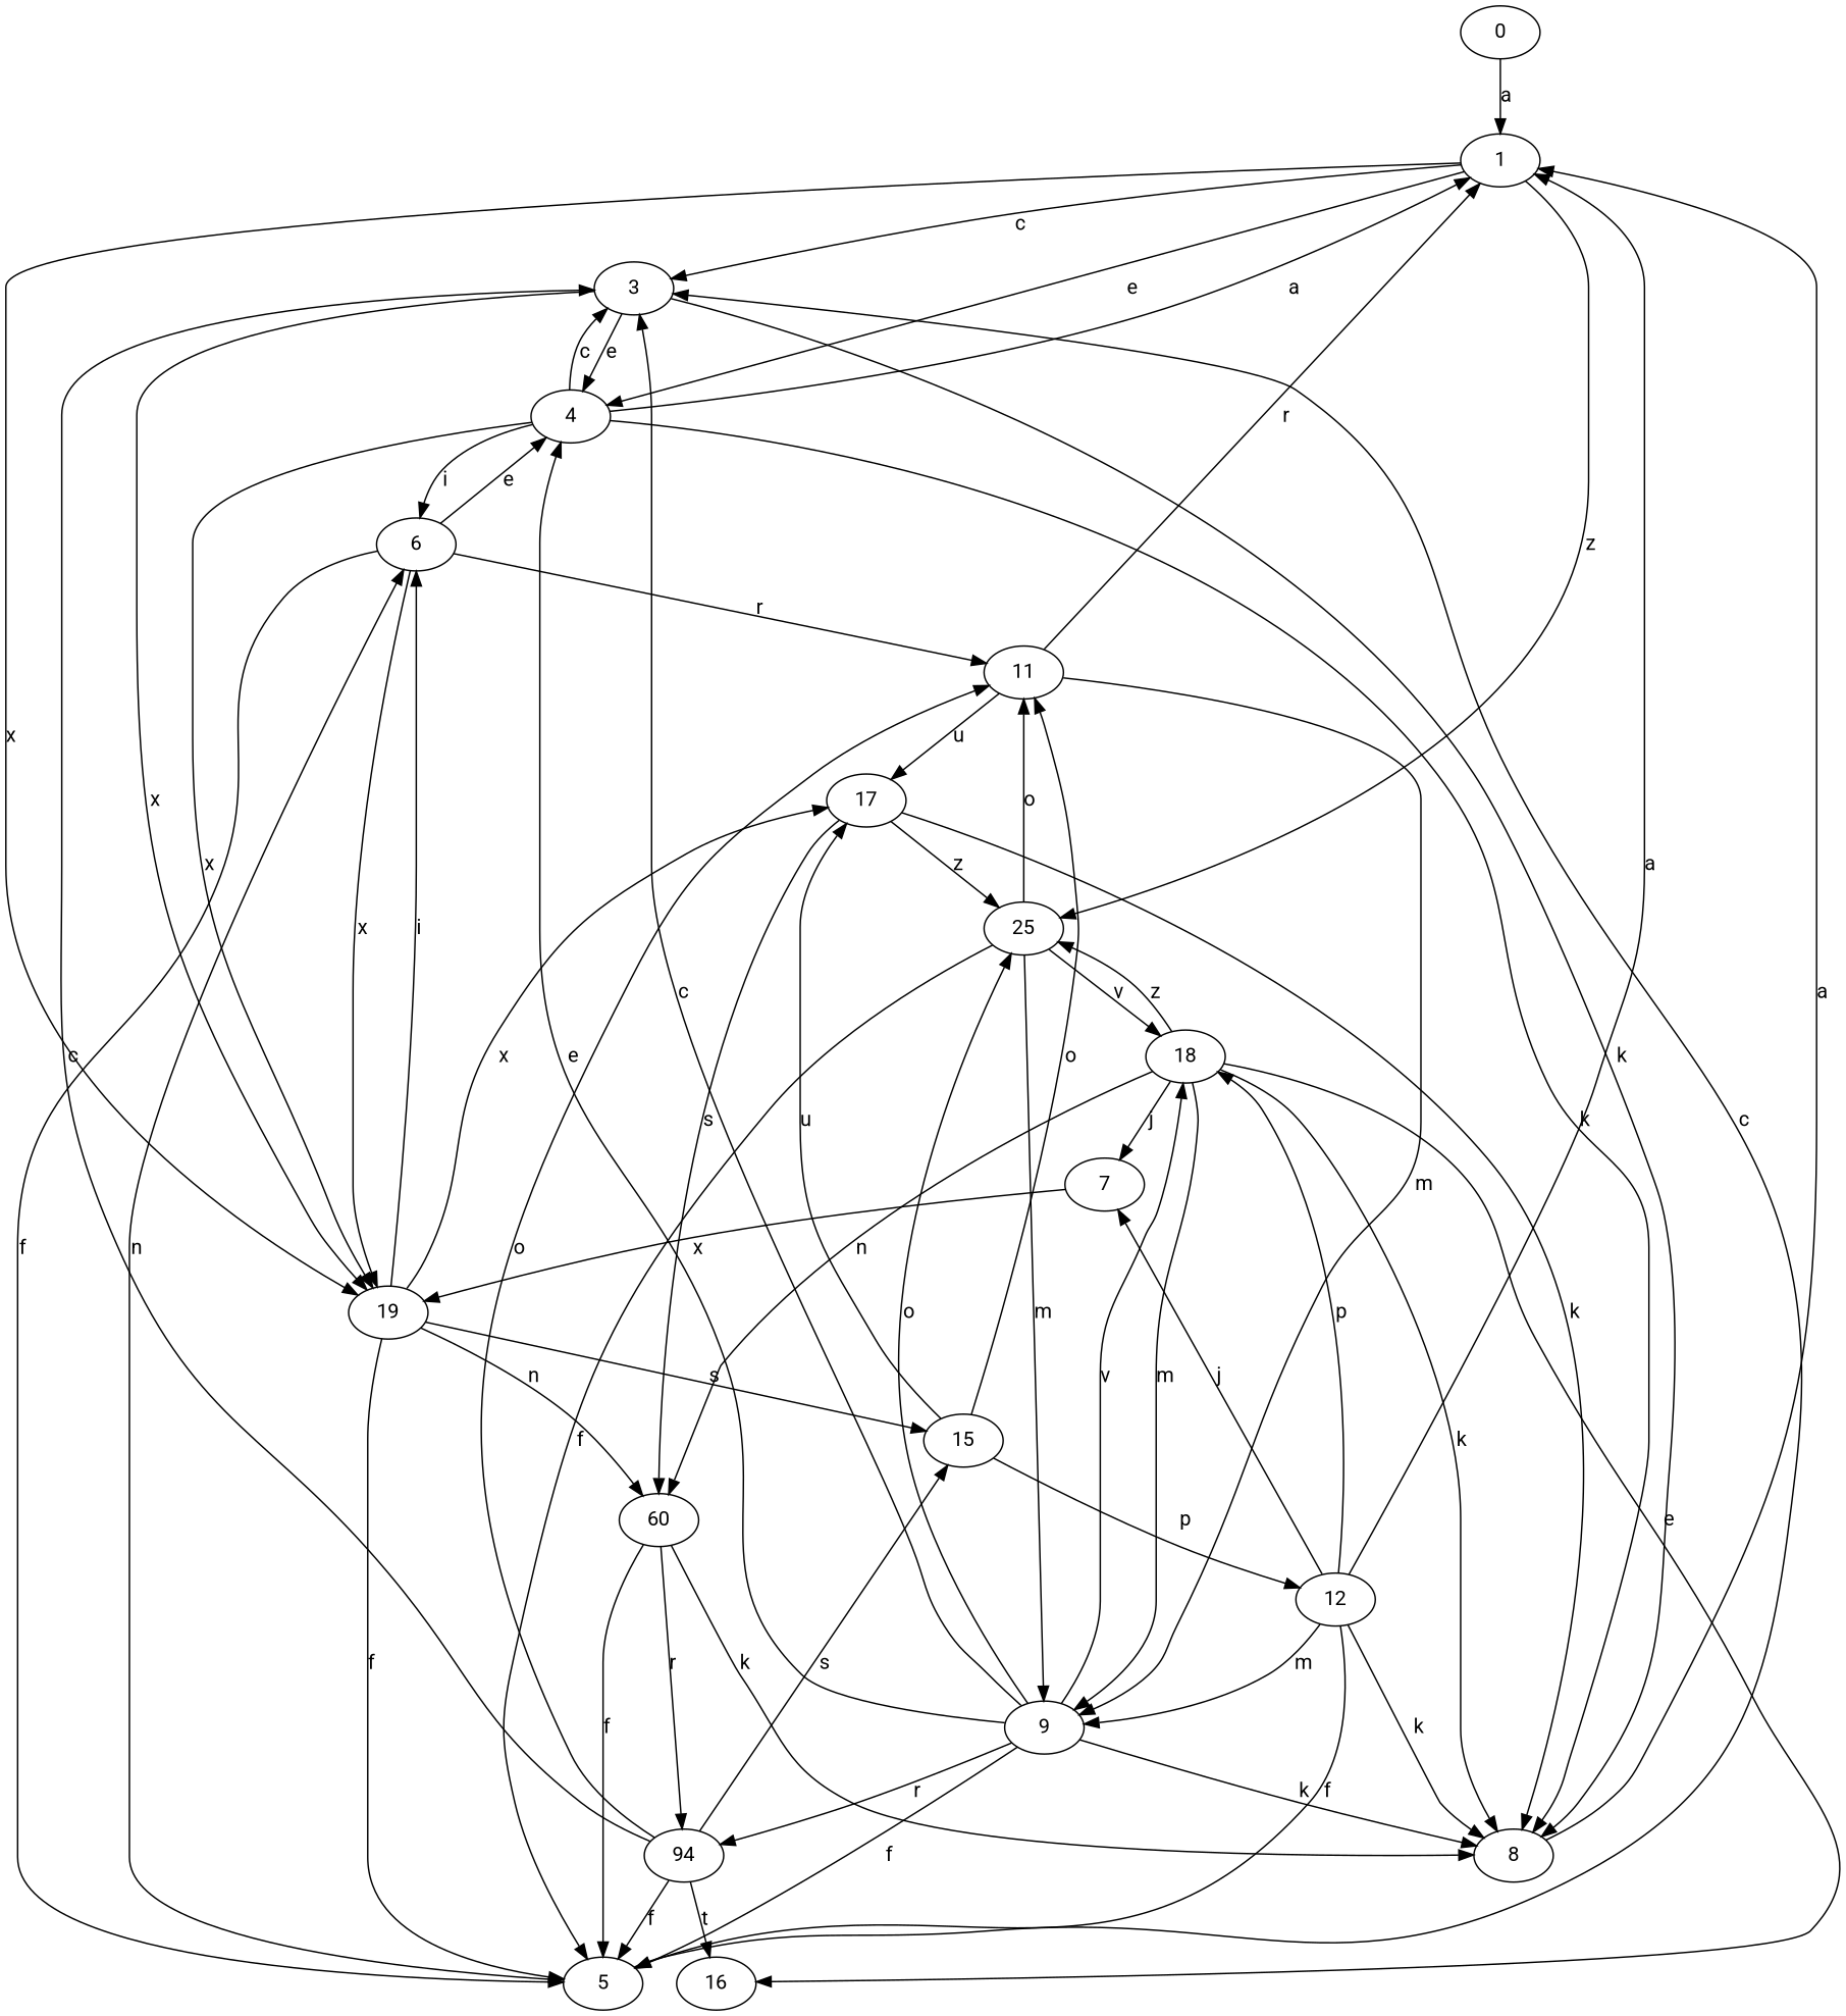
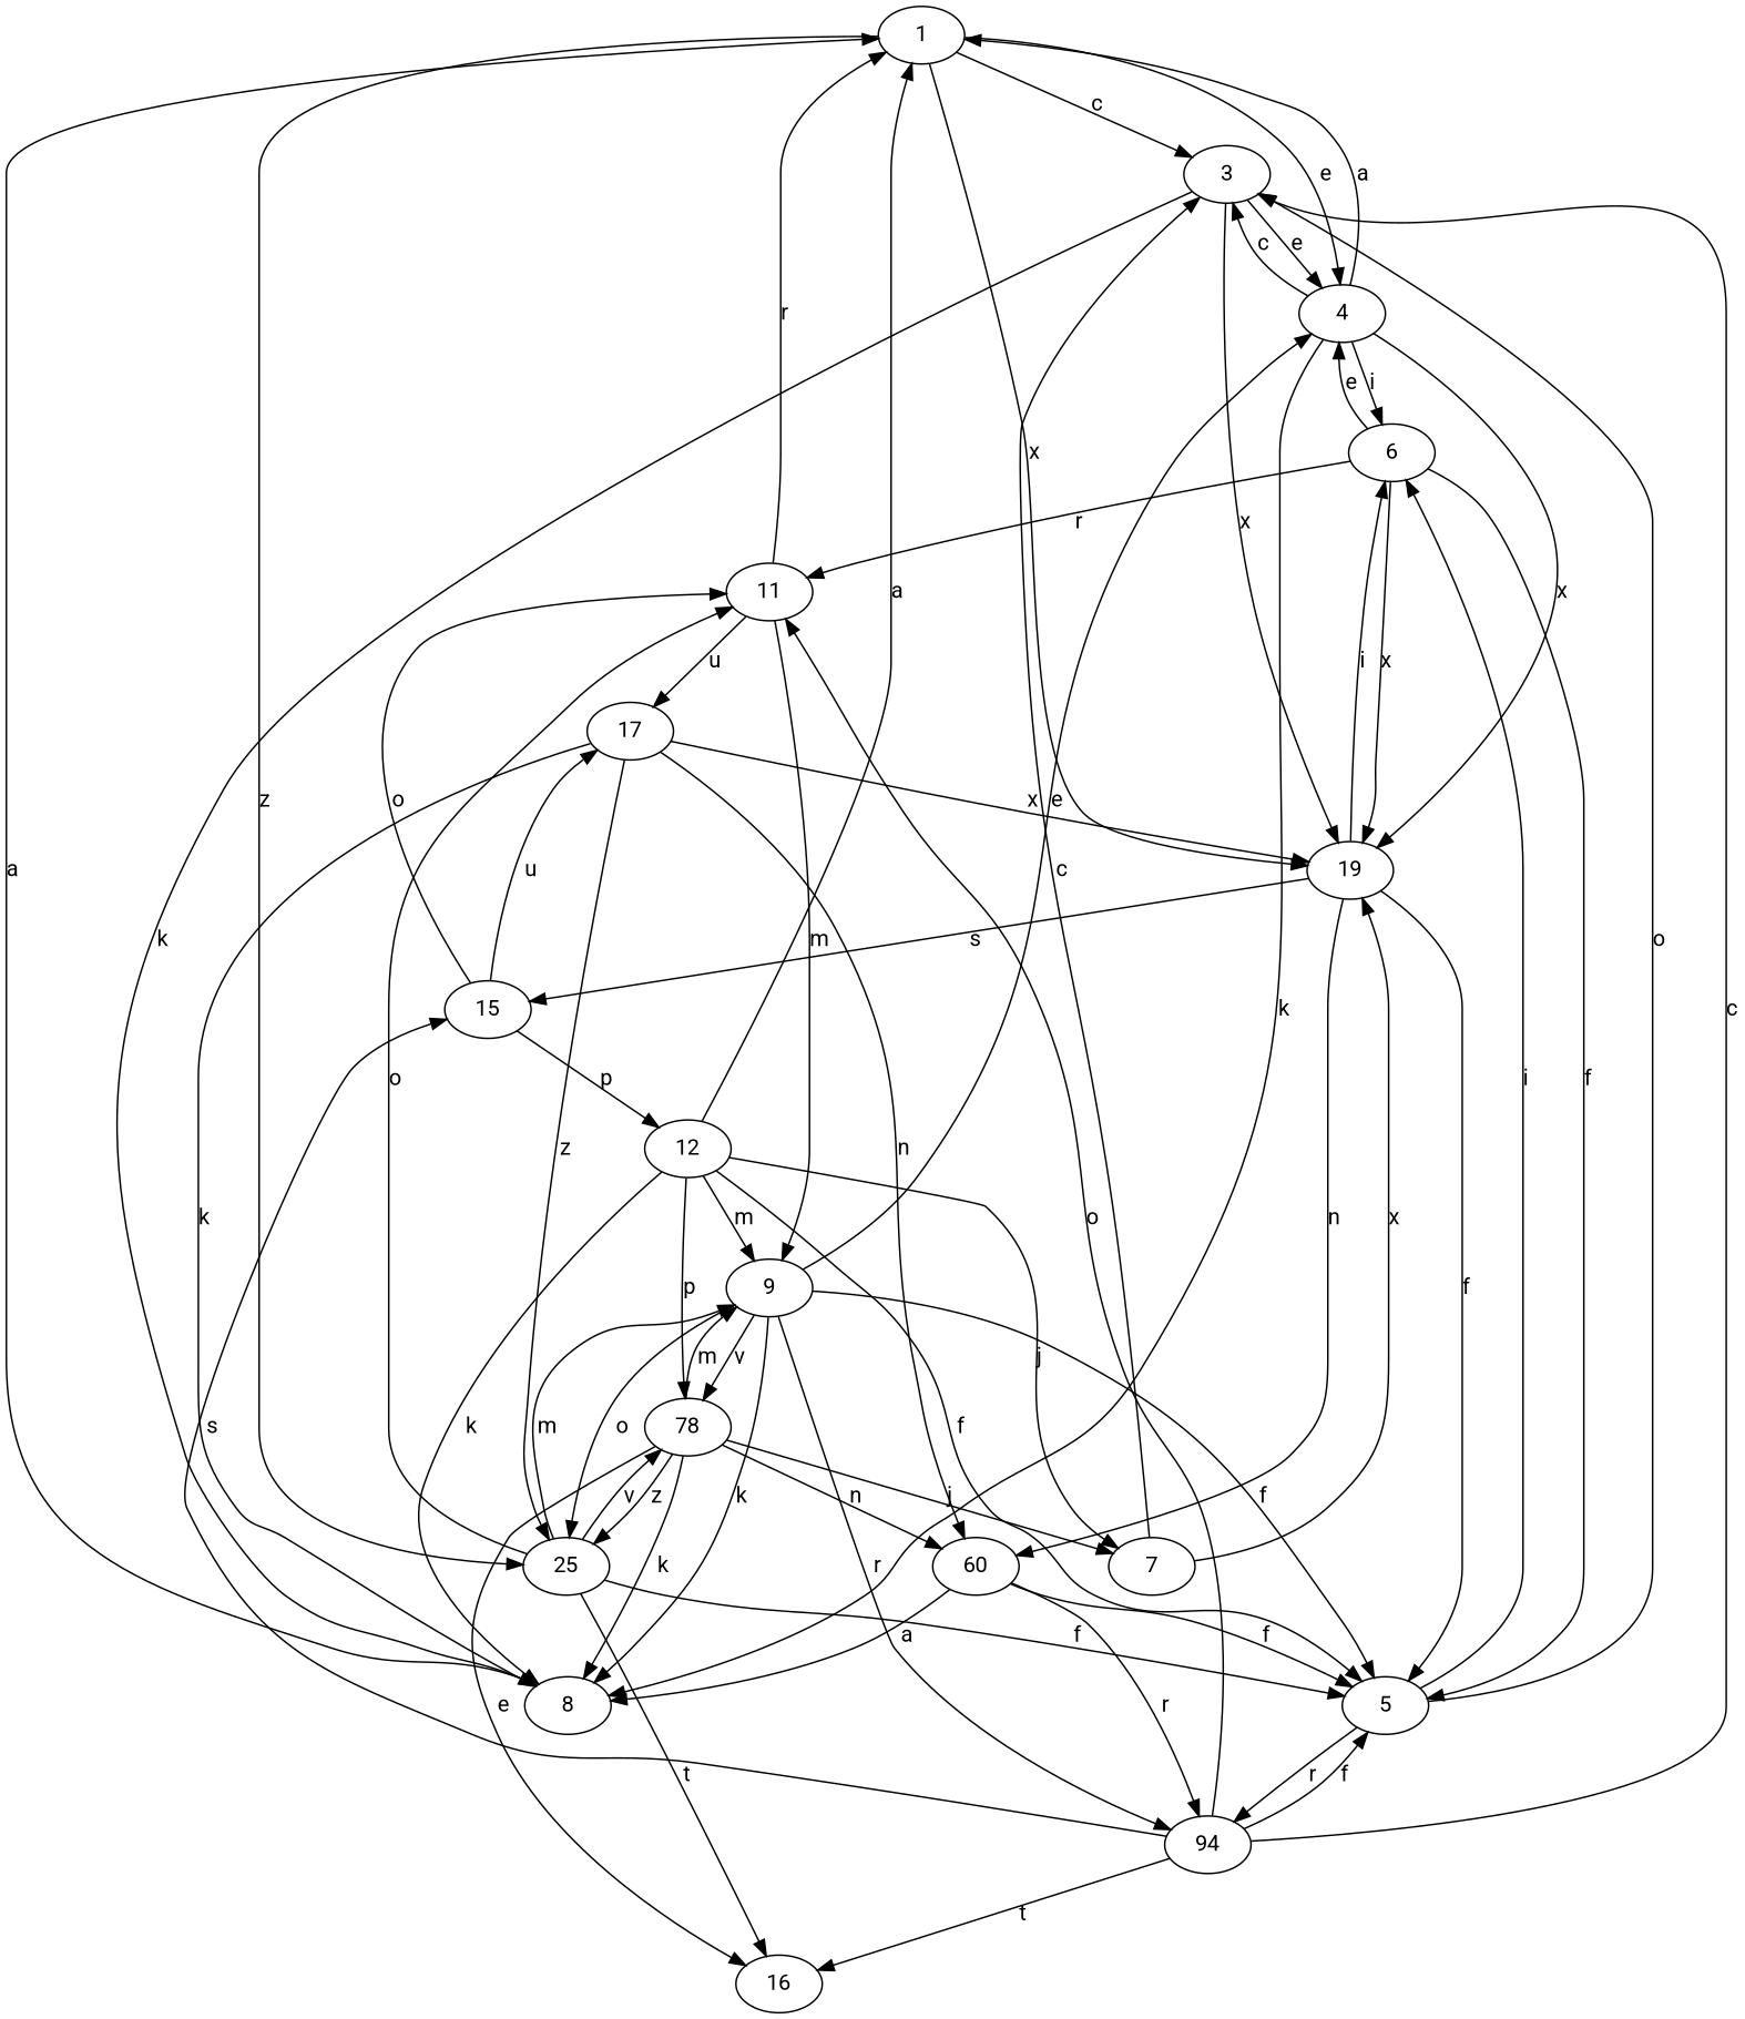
  strict digraph {
    fontname=Roboto
    node [fontname=Roboto]
    edge [fontname=Roboto]
-   0
    1
    3
    4
    19
    25
    8
    6
    5
    n10 [label=94]
    n11 [label=60]
    15
    11
    9
-   18
+   18 [label=78]
    16
    17
    7
    12
-   0 -> 1 [label=a]
    1 -> 3 [label=c]
    1 -> 4 [label=e]
    1 -> 19 [label=x]
    1 -> 25 [label=z]
    3 -> 4 [label=e]
    3 -> 19 [label=x]
    3 -> 8 [label=k]
    4 -> 1 [label=a]
    4 -> 3 [label=c]
    4 -> 19 [label=x]
    4 -> 8 [label=k]
    4 -> 6 [label=i]
    19 -> 6 [label=i]
    19 -> 5 [label=f]
    19 -> n11 [label=n]
    19 -> 15 [label=s]
    25 -> 5 [label=f]
    25 -> 11 [label=o]
    25 -> 9 [label=m]
    25 -> 18 [label=v]
+   25 -> 16 [label=t]
    8 -> 1 [label=a]
    6 -> 4 [label=e]
    6 -> 19 [label=x]
    6 -> 5 [label=f]
    6 -> 11 [label=r]
-   5 -> 3 [label=c]
-   5 -> 6 [label=n]
+   5 -> 3 [label=o]
+   5 -> 6 [label=i]
+   5 -> n10 [label=r]
    n10 -> 3 [label=c]
    n10 -> 5 [label=f]
    n10 -> 15 [label=s]
    n10 -> 11 [label=o]
    n10 -> 16 [label=t]
-   n11 -> 8 [label=k]
+   n11 -> 8 [label=a]
    n11 -> 5 [label=f]
    n11 -> n10 [label=r]
    15 -> 11 [label=o]
    15 -> 17 [label=u]
    15 -> 12 [label=p]
    11 -> 1 [label=r]
    11 -> 9 [label=m]
    11 -> 17 [label=u]
    9 -> 4 [label=e]
    9 -> 25 [label=o]
    9 -> 8 [label=k]
    9 -> 5 [label=f]
    9 -> n10 [label=r]
    9 -> 18 [label=v]
    18 -> 25 [label=z]
    18 -> 8 [label=k]
    18 -> n11 [label=n]
    18 -> 9 [label=m]
    18 -> 16 [label=e]
    18 -> 7 [label=j]
-   19 -> 17 [label=x]
+   17 -> 19 [label=x]
    17 -> 25 [label=z]
    17 -> 8 [label=k]
-   17 -> n11 [label=s]
-   9 -> 3 [label=c]
+   17 -> n11 [label=n]
+   7 -> 3 [label=c]
    7 -> 19 [label=x]
    12 -> 1 [label=a]
    12 -> 8 [label=k]
    12 -> 5 [label=f]
    12 -> 9 [label=m]
    12 -> 18 [label=p]
    12 -> 7 [label=j]
  }
